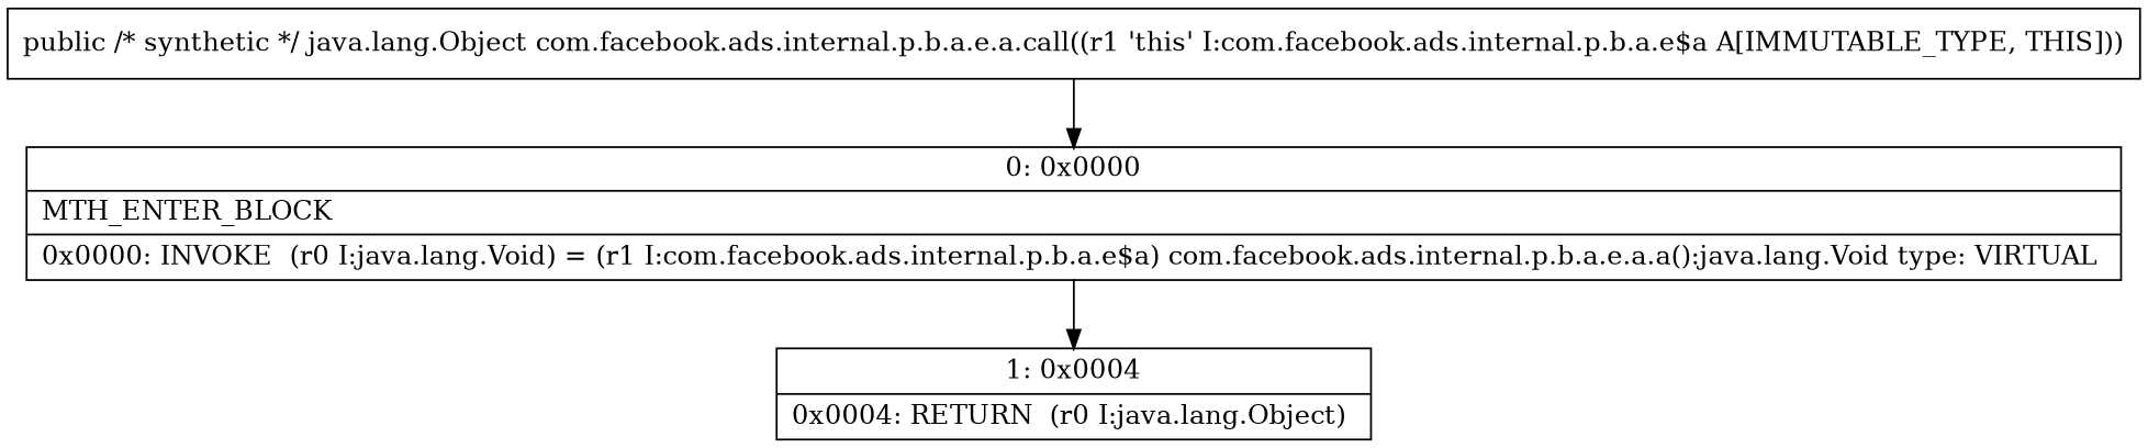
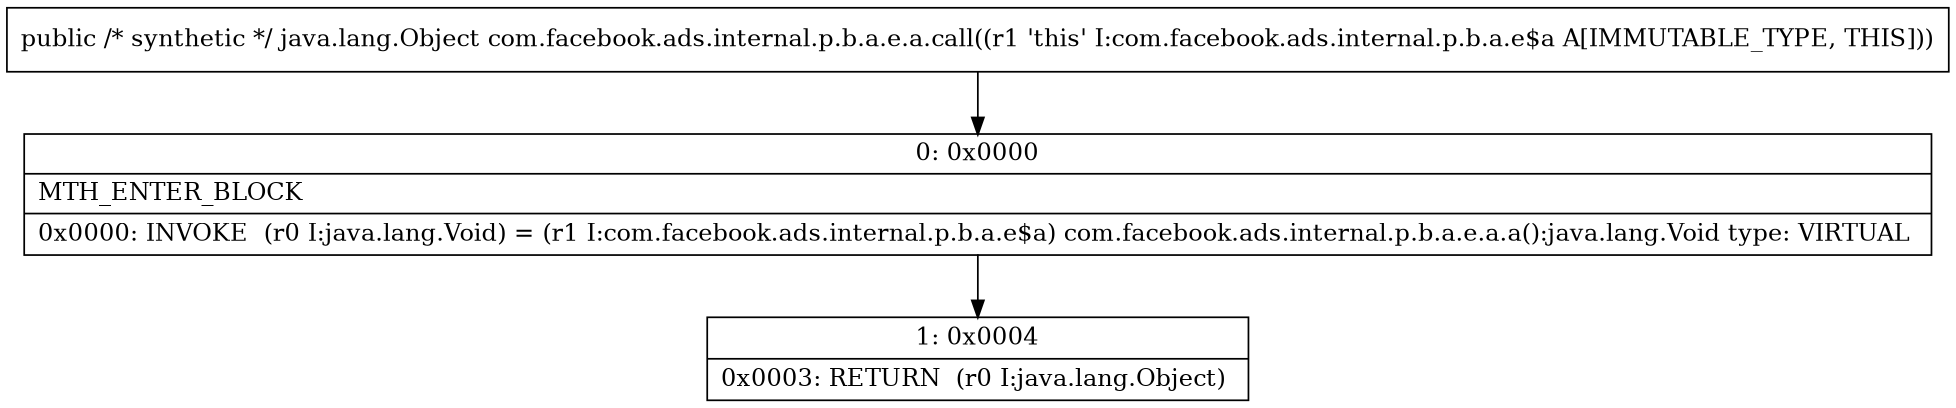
  digraph {
    node [shape=record]
    n1 [label="{0\:\ 0x0000|MTH_ENTER_BLOCK\l|0x0000: INVOKE  (r0 I:java.lang.Void) = (r1 I:com.facebook.ads.internal.p.b.a.e$a) com.facebook.ads.internal.p.b.a.e.a.a():java.lang.Void type: VIRTUAL \l}"]
-   n2 [label="{1\:\ 0x0004|0x0004: RETURN  (r0 I:java.lang.Object) \l}"]
+   n2 [label="{1\:\ 0x0004|0x0003: RETURN  (r0 I:java.lang.Object) \l}"]
    n3 [label="{public \/* synthetic *\/ java.lang.Object com.facebook.ads.internal.p.b.a.e.a.call((r1 'this' I:com.facebook.ads.internal.p.b.a.e$a A[IMMUTABLE_TYPE, THIS])) }"]
    n1 -> n2
    n3 -> n1
  }
